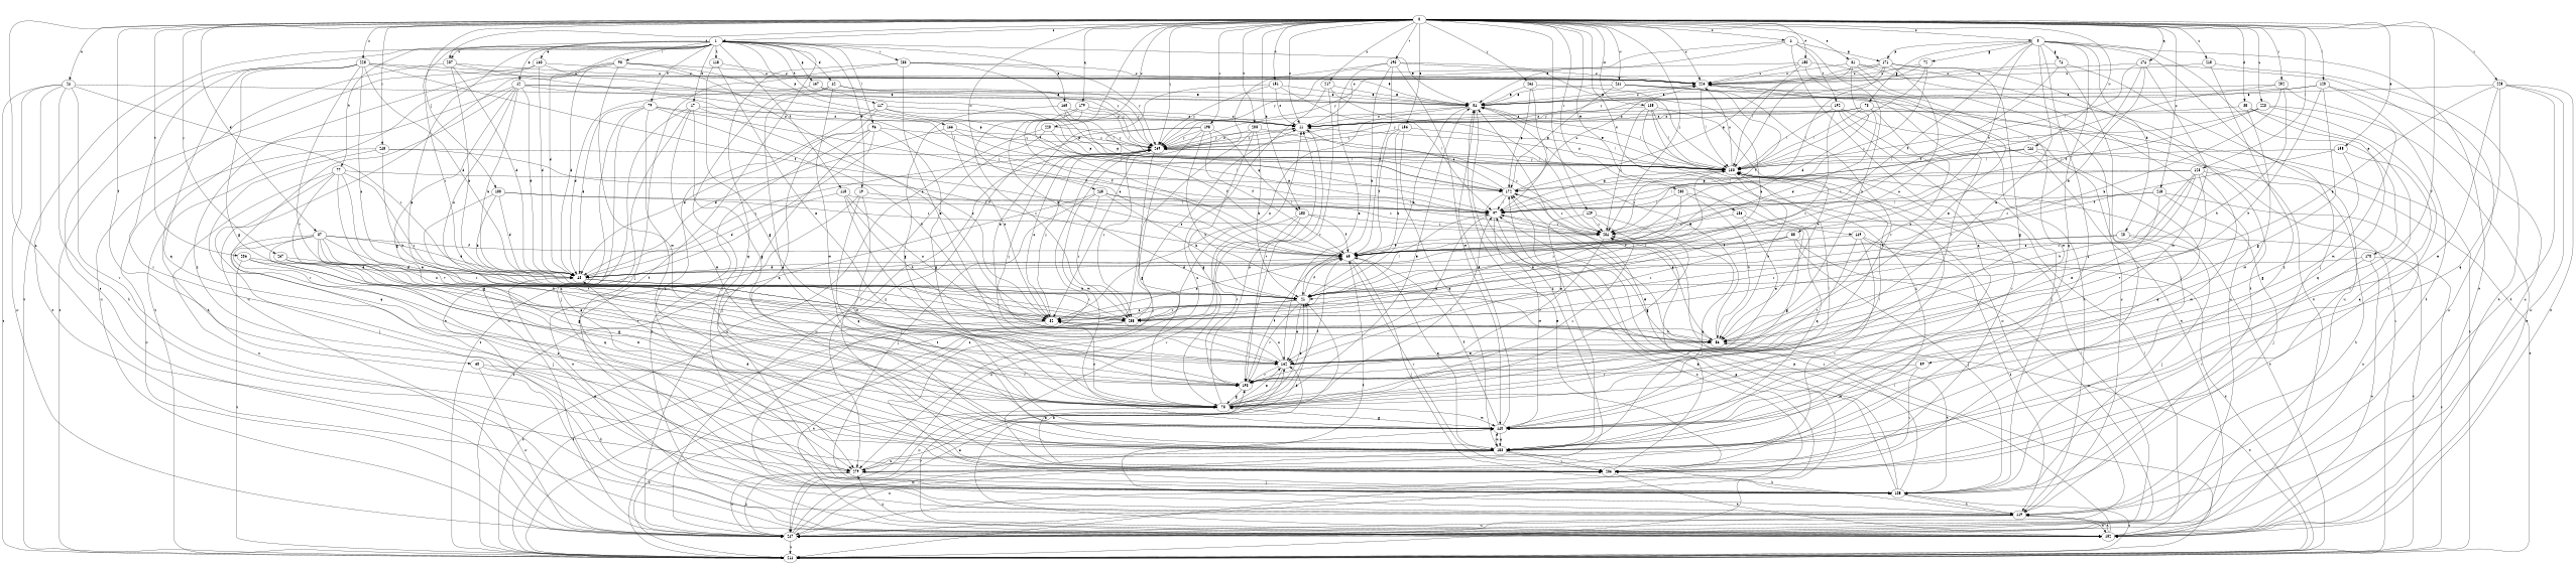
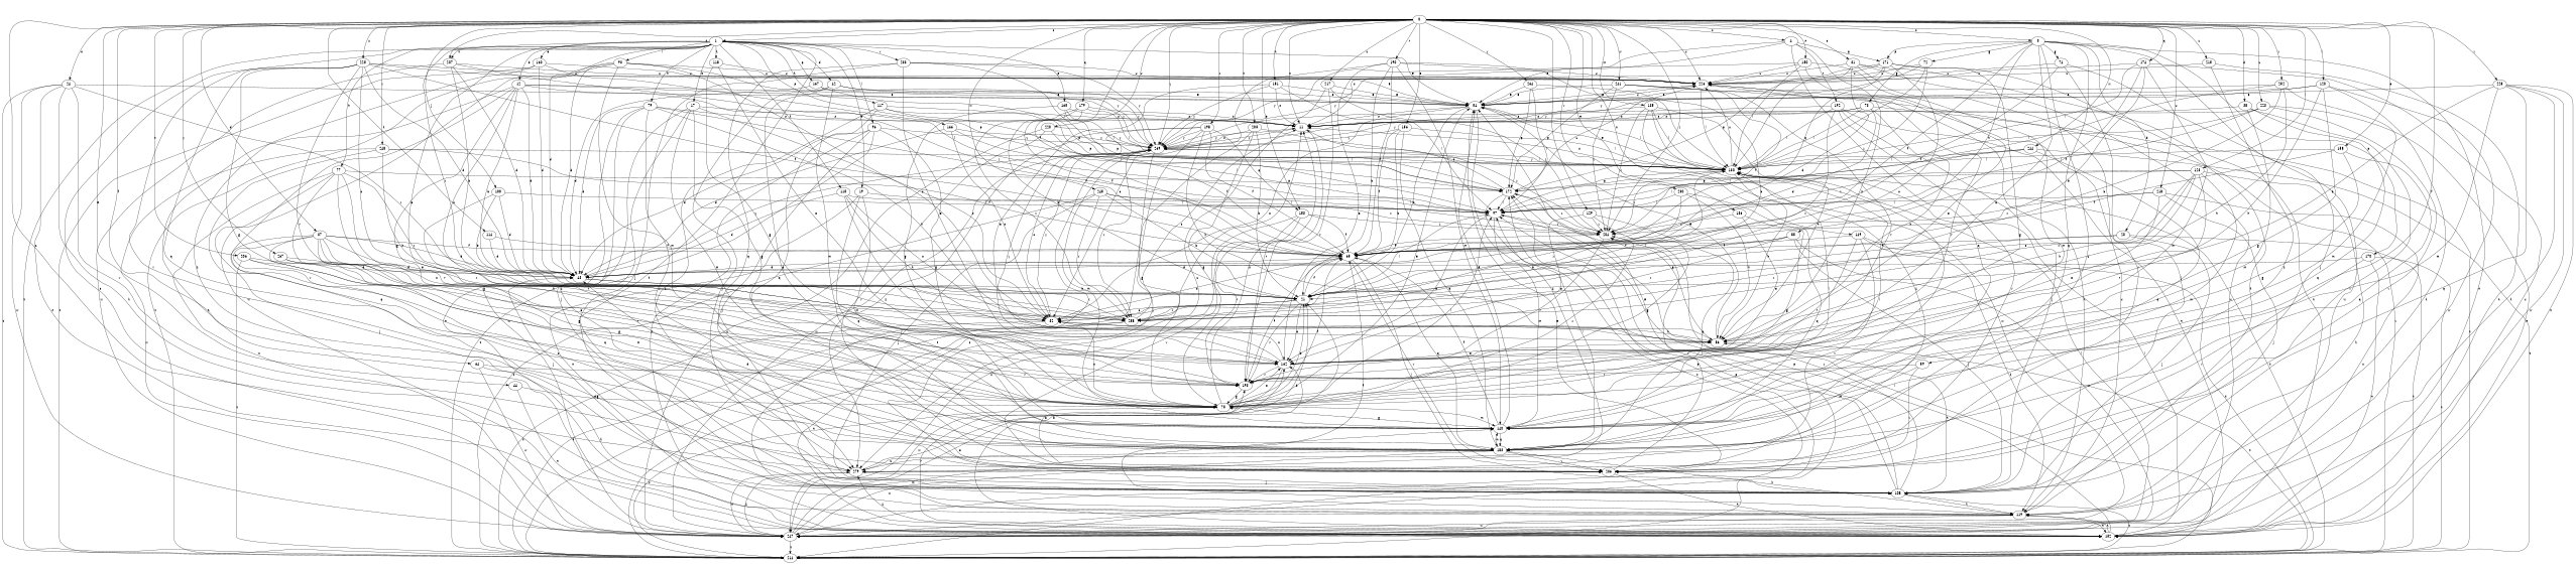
  strict digraph {
    fontname=Lato
    node [fontname=Lato]
    edge [fontname=Lato]
    0
    1
    3
    4
    11
    24
    31
    37
    38
+   44
    59
-   64 [label=60]
+   64
    65
    100
+   114
    120
    123
    129
    135
    136
    149
    150
    151
    153
    156
    158
    174
    179
    190
    198
    204
    205
    206
    207
    215
    217
    218
    220
    223
    225
    226
    228
    230
    241
    244
    245
    248
    252
    264
    267
    269
    279
    12
    17
    19
    42
    43
    54
    77
    79
    93
    96
    115
    117
    118
    119
    160
    162
    165
    166
    167
    214
    233
    247
    258
    20
    72
    73
    74
    85
    108
    152
    170
    171
    183
    86
    192
    193
    236
    172
    32
    75
    140
    21
    97
    130
    0 -> 1 [label=a]
    0 -> 3 [label=a]
    0 -> 4 [label=a]
    0 -> 11 [label=a]
    0 -> 24 [label=c]
    0 -> 31 [label=c]
    0 -> 37 [label=d]
    0 -> 38 [label=d]
+   0 -> 44 [label=e]
    0 -> 59 [label=f]
    0 -> 64 [label=f]
    0 -> 65 [label=f]
    0 -> 100 [label=j]
+   0 -> 114 [label=k]
    0 -> 120 [label=l]
    0 -> 123 [label=l]
    0 -> 129 [label=l]
    0 -> 135 [label=m]
    0 -> 136 [label=m]
    0 -> 149 [label=n]
    0 -> 150 [label=n]
    0 -> 151 [label=n]
    0 -> 153 [label=o]
    0 -> 156 [label=o]
    0 -> 158 [label=o]
    0 -> 174 [label=q]
    0 -> 179 [label=q]
    0 -> 190 [label=r]
    0 -> 198 [label=s]
    0 -> 204 [label=s]
    0 -> 205 [label=t]
    0 -> 206 [label=t]
    0 -> 207 [label=t]
    0 -> 215 [label=u]
    0 -> 217 [label=u]
    0 -> 218 [label=u]
    0 -> 220 [label=u]
    0 -> 223 [label=u]
    0 -> 225 [label=u]
    0 -> 226 [label=u]
    0 -> 228 [label=v]
    0 -> 230 [label=v]
    0 -> 241 [label=w]
    0 -> 244 [label=w]
    0 -> 245 [label=w]
    0 -> 248 [label=x]
    0 -> 252 [label=x]
    0 -> 264 [label=y]
    0 -> 267 [label=y]
    0 -> 269 [label=y]
    0 -> 279 [label=z]
    1 -> 207 [label=t]
    1 -> 12 [label=b]
    1 -> 17 [label=b]
    1 -> 19 [label=b]
    1 -> 42 [label=d]
    1 -> 43 [label=d]
    1 -> 54 [label=e]
    1 -> 77 [label=h]
    1 -> 79 [label=h]
    1 -> 93 [label=i]
    1 -> 96 [label=i]
    1 -> 115 [label=k]
    1 -> 117 [label=k]
    1 -> 118 [label=k]
    1 -> 119 [label=k]
    1 -> 160 [label=o]
    1 -> 162 [label=o]
    1 -> 165 [label=p]
    1 -> 166 [label=p]
    1 -> 167 [label=p]
    1 -> 214 [label=t]
    1 -> 233 [label=v]
    1 -> 247 [label=a]
    1 -> 258 [label=x]
    3 -> 65 [label=f]
    3 -> 279 [label=z]
    3 -> 162 [label=o]
    3 -> 20 [label=b]
    3 -> 72 [label=g]
    3 -> 73 [label=g]
    3 -> 74 [label=g]
    3 -> 85 [label=h]
    3 -> 108 [label=j]
    3 -> 152 [label=n]
    3 -> 170 [label=p]
    3 -> 171 [label=p]
    3 -> 183 [label=q]
    4 -> 11 [label=a]
    4 -> 54 [label=e]
    4 -> 171 [label=p]
    4 -> 183 [label=q]
    4 -> 86 [label=h]
    4 -> 192 [label=r]
    11 -> 269 [label=y]
    11 -> 193 [label=r]
    24 -> 54 [label=e]
    24 -> 119 [label=k]
    24 -> 214 [label=t]
    24 -> 247 [label=w]
    24 -> 258 [label=x]
    24 -> 152 [label=n]
    24 -> 236 [label=v]
    31 -> 226 [label=u]
    31 -> 43 [label=d]
    31 -> 247 [label=w]
    31 -> 108 [label=j]
    31 -> 152 [label=n]
    31 -> 172 [label=p]
    37 -> 65 [label=f]
    37 -> 279 [label=z]
    37 -> 43 [label=d]
    37 -> 258 [label=x]
    37 -> 108 [label=j]
    37 -> 183 [label=q]
    37 -> 86 [label=h]
    37 -> 32 [label=c]
    37 -> 75 [label=g]
    38 -> 11 [label=a]
    38 -> 183 [label=q]
    38 -> 236 [label=v]
    38 -> 140 [label=m]
+   44 -> 152 [label=n]
+   44 -> 75 [label=g]
    59 -> 193 [label=r]
    59 -> 236 [label=v]
    59 -> 140 [label=m]
    64 -> 119 [label=k]
    64 -> 247 [label=w]
    64 -> 193 [label=r]
    65 -> 43 [label=d]
    65 -> 108 [label=j]
    65 -> 183 [label=q]
    65 -> 236 [label=v]
    65 -> 32 [label=c]
-   100 -> 204 [label=s]
+   241 -> 204 [label=s]
    100 -> 43 [label=d]
    100 -> 193 [label=r]
    100 -> 21 [label=b]
    100 -> 97 [label=i]
+   114 -> 65 [label=f]
+   114 -> 43 [label=d]
    120 -> 269 [label=y]
    120 -> 54 [label=e]
    120 -> 119 [label=k]
    120 -> 247 [label=w]
    120 -> 86 [label=h]
    120 -> 75 [label=g]
    123 -> 119 [label=k]
    123 -> 258 [label=x]
    123 -> 86 [label=h]
    123 -> 193 [label=r]
    123 -> 172 [label=p]
    123 -> 32 [label=c]
    123 -> 140 [label=m]
    123 -> 97 [label=i]
    129 -> 204 [label=s]
    129 -> 162 [label=o]
    129 -> 183 [label=q]
    129 -> 75 [label=g]
    135 -> 11 [label=a]
    135 -> 204 [label=s]
    135 -> 279 [label=z]
    135 -> 247 [label=w]
    135 -> 86 [label=h]
    135 -> 130 [label=l]
    136 -> 204 [label=s]
    136 -> 162 [label=o]
    136 -> 75 [label=g]
    149 -> 65 [label=f]
    149 -> 119 [label=k]
    149 -> 214 [label=t]
    149 -> 193 [label=r]
    149 -> 236 [label=v]
    150 -> 226 [label=u]
    150 -> 269 [label=y]
    150 -> 162 [label=o]
    150 -> 140 [label=m]
    150 -> 130 [label=l]
    151 -> 11 [label=a]
    151 -> 269 [label=y]
    151 -> 54 [label=e]
    151 -> 162 [label=o]
    151 -> 97 [label=i]
    153 -> 65 [label=f]
    153 -> 204 [label=s]
    153 -> 247 [label=w]
    153 -> 193 [label=r]
    153 -> 236 [label=v]
    156 -> 65 [label=f]
    156 -> 269 [label=y]
    156 -> 183 [label=q]
    156 -> 21 [label=b]
    156 -> 130 [label=l]
    158 -> 65 [label=f]
    158 -> 183 [label=q]
    158 -> 75 [label=g]
    158 -> 130 [label=l]
    174 -> 65 [label=f]
    174 -> 226 [label=u]
    174 -> 152 [label=u]
    174 -> 140 [label=m]
    174 -> 21 [label=b]
    174 -> 130 [label=l]
    179 -> 11 [label=a]
    179 -> 65 [label=f]
    179 -> 258 [label=x]
    179 -> 21 [label=b]
    179 -> 130 [label=l]
    190 -> 65 [label=f]
    190 -> 226 [label=u]
    190 -> 162 [label=o]
    190 -> 32 [label=c]
    190 -> 140 [label=m]
    190 -> 21 [label=b]
    190 -> 130 [label=l]
    198 -> 65 [label=f]
    198 -> 153 [label=q]
    198 -> 269 [label=y]
    198 -> 279 [label=z]
    198 -> 247 [label=w]
    198 -> 108 [label=j]
    198 -> 86 [label=h]
    204 -> 65 [label=f]
    204 -> 193 [label=r]
    205 -> 204 [label=s]
    205 -> 269 [label=y]
    205 -> 214 [label=t]
    205 -> 75 [label=g]
    205 -> 21 [label=b]
    206 -> 43 [label=d]
    206 -> 162 [label=o]
    206 -> 214 [label=t]
    206 -> 140 [label=m]
    207 -> 226 [label=u]
    207 -> 43 [label=d]
    207 -> 247 [label=w]
    207 -> 21 [label=b]
    207 -> 97 [label=i]
    215 -> 226 [label=u]
    215 -> 279 [label=z]
    215 -> 152 [label=n]
    217 -> 204 [label=s]
    217 -> 279 [label=z]
    217 -> 54 [label=e]
    217 -> 193 [label=r]
    218 -> 204 [label=s]
    218 -> 162 [label=o]
    218 -> 247 [label=w]
    218 -> 108 [label=j]
    218 -> 97 [label=i]
    220 -> 65 [label=f]
    220 -> 269 [label=y]
    220 -> 247 [label=w]
    220 -> 236 [label=v]
    223 -> 11 [label=a]
    223 -> 152 [label=n]
    223 -> 236 [label=v]
    223 -> 97 [label=i]
    223 -> 130 [label=l]
    225 -> 65 [label=f]
    225 -> 226 [label=u]
    225 -> 43 [label=d]
    225 -> 54 [label=e]
    225 -> 183 [label=q]
    225 -> 193 [label=r]
    225 -> 236 [label=v]
    225 -> 32 [label=c]
    225 -> 75 [label=g]
    226 -> 54 [label=e]
    226 -> 119 [label=k]
    226 -> 193 [label=r]
    226 -> 130 [label=l]
    228 -> 54 [label=e]
    228 -> 119 [label=k]
    228 -> 247 [label=w]
    228 -> 152 [label=n]
-   228 -> 183 [label=q]
+   228 -> 108 [label=q]
    228 -> 140 [label=m]
    228 -> 21 [label=b]
    230 -> 258 [label=x]
    230 -> 183 [label=q]
    230 -> 86 [label=h]
    230 -> 97 [label=i]
    241 -> 65 [label=f]
    241 -> 54 [label=e]
    241 -> 214 [label=v]
    241 -> 193 [label=r]
    241 -> 172 [label=p]
    244 -> 204 [label=s]
    244 -> 214 [label=t]
    244 -> 183 [label=q]
    244 -> 97 [label=i]
    244 -> 130 [label=l]
    245 -> 204 [label=s]
    245 -> 214 [label=t]
    245 -> 258 [label=x]
    245 -> 108 [label=j]
    245 -> 21 [label=b]
    245 -> 97 [label=i]
    248 -> 65 [label=f]
    248 -> 247 [label=w]
    248 -> 183 [label=q]
    248 -> 86 [label=h]
    248 -> 130 [label=l]
    252 -> 54 [label=e]
    252 -> 86 [label=h]
    252 -> 140 [label=m]
    252 -> 21 [label=b]
    252 -> 97 [label=i]
    264 -> 54 [label=e]
    264 -> 172 [label=p]
    264 -> 21 [label=b]
    264 -> 97 [label=i]
    267 -> 43 [label=d]
    267 -> 193 [label=r]
    267 -> 75 [label=g]
    269 -> 11 [label=a]
    269 -> 258 [label=x]
    269 -> 32 [label=c]
    269 -> 75 [label=g]
    269 -> 140 [label=m]
    269 -> 130 [label=l]
    279 -> 247 [label=w]
    279 -> 108 [label=j]
    279 -> 21 [label=b]
    12 -> 204 [label=s]
    12 -> 269 [label=y]
    12 -> 43 [label=d]
    12 -> 54 [label=e]
    12 -> 152 [label=n]
    12 -> 236 [label=v]
    12 -> 32 [label=c]
    12 -> 75 [label=g]
    12 -> 21 [label=b]
    17 -> 11 [label=a]
    17 -> 279 [label=z]
    17 -> 247 [label=w]
    17 -> 32 [label=c]
    17 -> 75 [label=g]
    17 -> 140 [label=m]
    19 -> 152 [label=n]
    19 -> 183 [label=q]
    19 -> 140 [label=m]
    19 -> 97 [label=i]
    42 -> 269 [label=y]
    42 -> 54 [label=e]
    42 -> 108 [label=j]
    42 -> 183 [label=q]
    42 -> 140 [label=m]
    43 -> 269 [label=y]
    43 -> 258 [label=x]
    43 -> 21 [label=b]
    54 -> 11 [label=a]
    54 -> 226 [label=u]
    54 -> 279 [label=z]
    54 -> 32 [label=c]
    54 -> 21 [label=b]
    54 -> 130 [label=l]
    77 -> 162 [label=o]
    77 -> 247 [label=w]
    77 -> 258 [label=x]
    77 -> 108 [label=j]
    77 -> 193 [label=r]
    77 -> 172 [label=p]
    77 -> 75 [label=g]
    79 -> 11 [label=a]
    79 -> 65 [label=f]
    79 -> 43 [label=d]
    79 -> 108 [label=j]
    79 -> 152 [label=n]
    79 -> 86 [label=h]
    79 -> 236 [label=v]
    93 -> 226 [label=u]
    93 -> 269 [label=y]
    93 -> 43 [label=d]
    93 -> 214 [label=t]
    93 -> 247 [label=w]
    93 -> 32 [label=c]
    93 -> 140 [label=m]
    96 -> 269 [label=y]
    96 -> 43 [label=d]
    96 -> 214 [label=t]
    96 -> 108 [label=j]
    96 -> 152 [label=n]
    96 -> 75 [label=g]
    115 -> 43 [label=d]
    115 -> 86 [label=h]
    115 -> 193 [label=r]
    115 -> 32 [label=c]
    115 -> 97 [label=i]
    117 -> 11 [label=a]
    117 -> 279 [label=z]
    117 -> 183 [label=q]
    117 -> 172 [label=p]
    117 -> 97 [label=i]
    118 -> 226 [label=u]
    118 -> 162 [label=o]
    118 -> 75 [label=g]
    119 -> 65 [label=f]
    119 -> 226 [label=u]
    119 -> 269 [label=y]
    119 -> 43 [label=d]
    119 -> 247 [label=w]
    119 -> 152 [label=n]
    160 -> 226 [label=u]
    160 -> 279 [label=z]
    160 -> 43 [label=d]
    160 -> 214 [label=t]
    160 -> 172 [label=p]
    162 -> 269 [label=y]
    162 -> 247 [label=w]
    162 -> 193 [label=r]
    162 -> 32 [label=c]
    165 -> 11 [label=a]
    165 -> 172 [label=p]
    165 -> 75 [label=g]
    165 -> 130 [label=l]
    166 -> 269 [label=y]
    166 -> 43 [label=d]
    166 -> 32 [label=c]
    166 -> 97 [label=i]
    167 -> 43 [label=d]
    167 -> 54 [label=e]
    167 -> 172 [label=p]
    214 -> 11 [label=a]
    214 -> 172 [label=p]
    214 -> 97 [label=i]
    233 -> 226 [label=u]
    233 -> 269 [label=y]
    233 -> 162 [label=o]
    233 -> 108 [label=j]
    233 -> 183 [label=q]
    233 -> 130 [label=l]
    247 -> 279 [label=z]
    247 -> 54 [label=e]
    247 -> 162 [label=o]
    247 -> 214 [label=t]
    247 -> 172 [label=p]
    247 -> 140 [label=m]
    247 -> 130 [label=l]
    258 -> 11 [label=a]
    258 -> 214 [label=t]
    258 -> 152 [label=n]
    258 -> 130 [label=l]
    20 -> 65 [label=f]
    20 -> 214 [label=t]
    20 -> 258 [label=x]
    20 -> 108 [label=j]
    72 -> 204 [label=s]
    72 -> 226 [label=u]
    72 -> 269 [label=y]
    72 -> 130 [label=l]
    73 -> 11 [label=a]
    73 -> 269 [label=y]
    73 -> 43 [label=d]
    73 -> 214 [label=t]
    73 -> 86 [label=h]
    73 -> 130 [label=l]
    74 -> 65 [label=f]
    74 -> 226 [label=u]
    74 -> 247 [label=w]
    74 -> 236 [label=v]
    85 -> 65 [label=f]
    85 -> 247 [label=w]
    85 -> 258 [label=x]
    85 -> 108 [label=j]
    85 -> 21 [label=b]
    108 -> 204 [label=s]
    108 -> 54 [label=e]
    108 -> 119 [label=k]
    108 -> 214 [label=t]
    108 -> 86 [label=h]
    108 -> 97 [label=i]
    152 -> 279 [label=z]
    152 -> 119 [label=k]
    152 -> 193 [label=r]
    152 -> 172 [label=p]
    152 -> 21 [label=b]
    152 -> 130 [label=l]
    170 -> 43 [label=d]
    170 -> 214 [label=t]
    170 -> 152 [label=n]
    170 -> 236 [label=v]
    171 -> 226 [label=u]
    171 -> 269 [label=y]
    171 -> 119 [label=k]
    171 -> 32 [label=c]
    171 -> 75 [label=g]
-   171 -> 97 [label=i]
+   171 -> 97 [label=q]
    171 -> 130 [label=l]
    183 -> 279 [label=z]
    183 -> 43 [label=d]
    183 -> 119 [label=k]
    183 -> 247 [label=w]
    183 -> 236 [label=v]
    183 -> 140 [label=m]
    183 -> 97 [label=i]
    183 -> 130 [label=l]
    86 -> 54 [label=e]
    86 -> 162 [label=o]
    86 -> 214 [label=t]
    86 -> 172 [label=p]
    192 -> 11 [label=a]
    192 -> 258 [label=x]
    192 -> 108 [label=j]
    192 -> 152 [label=n]
    192 -> 236 [label=v]
    192 -> 130 [label=l]
    193 -> 65 [label=f]
    193 -> 75 [label=g]
    236 -> 204 [label=s]
    236 -> 162 [label=o]
    236 -> 152 [label=n]
    172 -> 11 [label=a]
    172 -> 204 [label=s]
    172 -> 226 [label=u]
    172 -> 214 [label=t]
    172 -> 97 [label=i]
    32 -> 269 [label=y]
    32 -> 214 [label=t]
    32 -> 86 [label=h]
    75 -> 11 [label=a]
    75 -> 65 [label=f]
    75 -> 204 [label=s]
    75 -> 54 [label=e]
    75 -> 162 [label=o]
    75 -> 214 [label=t]
    75 -> 32 [label=c]
    75 -> 140 [label=m]
    75 -> 21 [label=b]
    75 -> 97 [label=i]
    75 -> 130 [label=l]
    140 -> 65 [label=f]
    140 -> 54 [label=e]
    140 -> 183 [label=q]
    140 -> 75 [label=g]
    140 -> 130 [label=l]
    21 -> 65 [label=f]
    21 -> 162 [label=o]
    21 -> 258 [label=x]
    21 -> 193 [label=r]
    21 -> 32 [label=c]
    21 -> 97 [label=i]
    97 -> 204 [label=s]
    97 -> 162 [label=o]
    97 -> 140 [label=m]
    130 -> 11 [label=a]
    130 -> 204 [label=s]
    130 -> 226 [label=u]
    130 -> 269 [label=y]
    130 -> 54 [label=e]
    130 -> 214 [label=t]
    130 -> 86 [label=h]
    130 -> 172 [label=p]
  }
